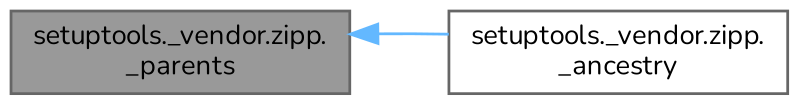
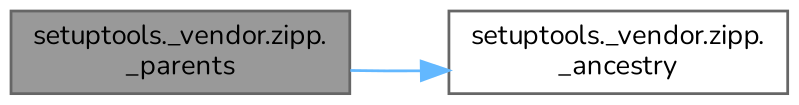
  digraph {
    rankdir=LR
    fontname=Nunito
    node [fontname=Nunito fontsize=10 shape=box style=filled]
    n1 [color=gray40 fillcolor=grey60 fontcolor=black height=0.2 label="setuptools._vendor.zipp.\l_parents" width=0.4]
    n2 [color=grey40 fillcolor=white height=0.2 label="setuptools._vendor.zipp.\l_ancestry" width=0.4]
-   n2 -> n1 [color=steelblue1 fontname=Nunito fontsize=10 labelfontname=Helvetica labelfontsize=10 style=solid]
+   n1 -> n2 [color=steelblue1 fontname=Nunito fontsize=10 labelfontname=Helvetica labelfontsize=10 style=solid]
  }
